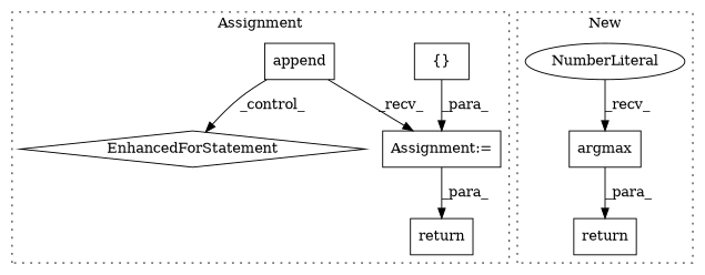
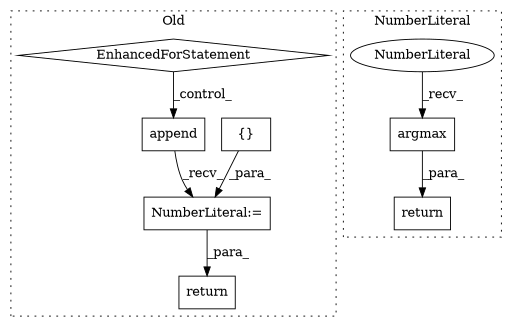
  digraph {
    node [a=41 l=7 shape=box]
    n1 [label=return s=4184]
-   n2 [a=7 l=1 label="Assignment:=" s=3929]
+   n2 [a=7 l=1 label="NumberLiteral:=" s=3929]
    n3 [a=4 l=2 label="{}" s=3939]
    n4 [a=32 l="7,1" label=append s="4099,4130"]
    n5 [a=70 l="53,2" label=EnhancedForStatement s="3947,4035" shape=diamond]
    n6 [a=32 l="7,1" label=argmax s="3907,3915"]
    n7 [a=34 l=1 label=NumberLiteral s=3914 shape=ellipse]
    n8 [label=return s=3875]
    subgraph cluster_1 {
-     label=Assignment
+     label=Old
      style=dotted
      n1
      n2
      n3
      n4
      n5
    }
    subgraph cluster_2 {
-     label=New
+     label=NumberLiteral
      style=dotted
      n6
      n7
      n8
    }
    n2 -> n1 [label=_para_]
    n3 -> n2 [label=_para_]
    n4 -> n2 [label=_recv_]
-   n4 -> n5 [label=_control_]
+   n5 -> n4 [label=_control_]
    n6 -> n8 [label=_para_]
    n7 -> n6 [label=_recv_]
  }
